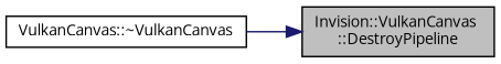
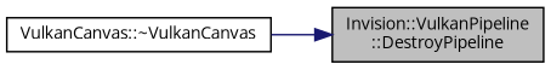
  digraph {
    rankdir=RL
    fontname="Open Sans"
    node [color=black fontname="Open Sans" fontsize=10 shape=record style=filled]
-   n1 [fillcolor=grey75 fontcolor=black height=0.2 label="Invision::VulkanCanvas\l::DestroyPipeline" width=0.4]
+   n1 [fillcolor=grey75 fontcolor=black height=0.2 label="Invision::VulkanPipeline\l::DestroyPipeline" width=0.4]
    n2 [fillcolor=white height=0.2 label="VulkanCanvas::~VulkanCanvas" width=0.4]
    n1 -> n2 [color=midnightblue dir=back fontname="Open Sans" fontsize=10 labelfontname=Helvetica labelfontsize=10 style=solid]
  }
